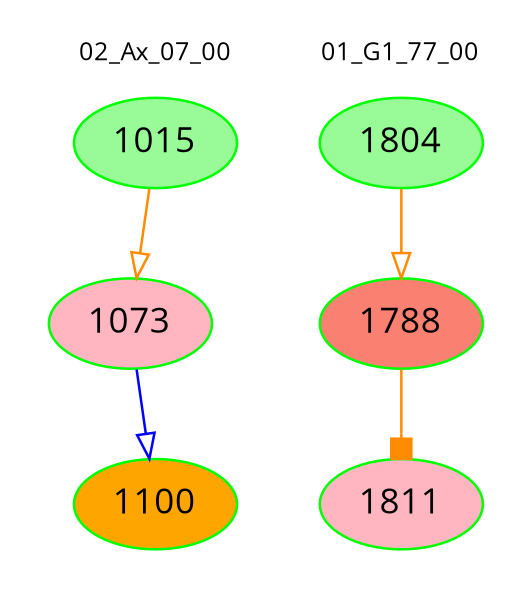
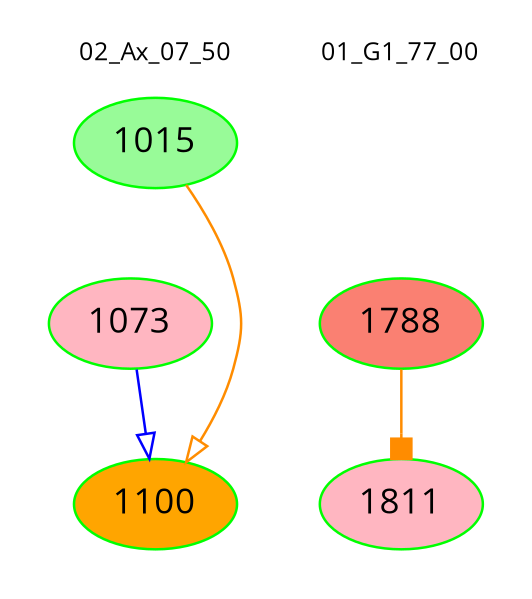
  digraph {
    fontname="Open Sans"
    node [color=green fillcolor=palegreen fontname="Open Sans" style=filled]
    edge [arrowhead=onormal color=darkorange fontname="Open Sans"]
    n1 [label=1015]
    n2 [fillcolor=lightpink label=1073]
    n3 [fillcolor=orange label=1100]
-   n4 [label=1804]
    n5 [fillcolor=salmon label=1788]
    n6 [fillcolor=lightpink label=1811]
    subgraph cluster_1 {
      color=white
      fontsize=10
-     label="02_Ax_07_00"
+     label="02_Ax_07_50"
      n1
      n2
      n3
    }
    subgraph cluster_2 {
      color=white
      fontsize=10
      label="01_G1_77_00"
-     n4
      n5
      n6
    }
-   n1 -> n2
+   n1 -> n3
    n2 -> n3 [color=blue]
-   n4 -> n5
    n5 -> n6 [arrowhead=box]
  }
